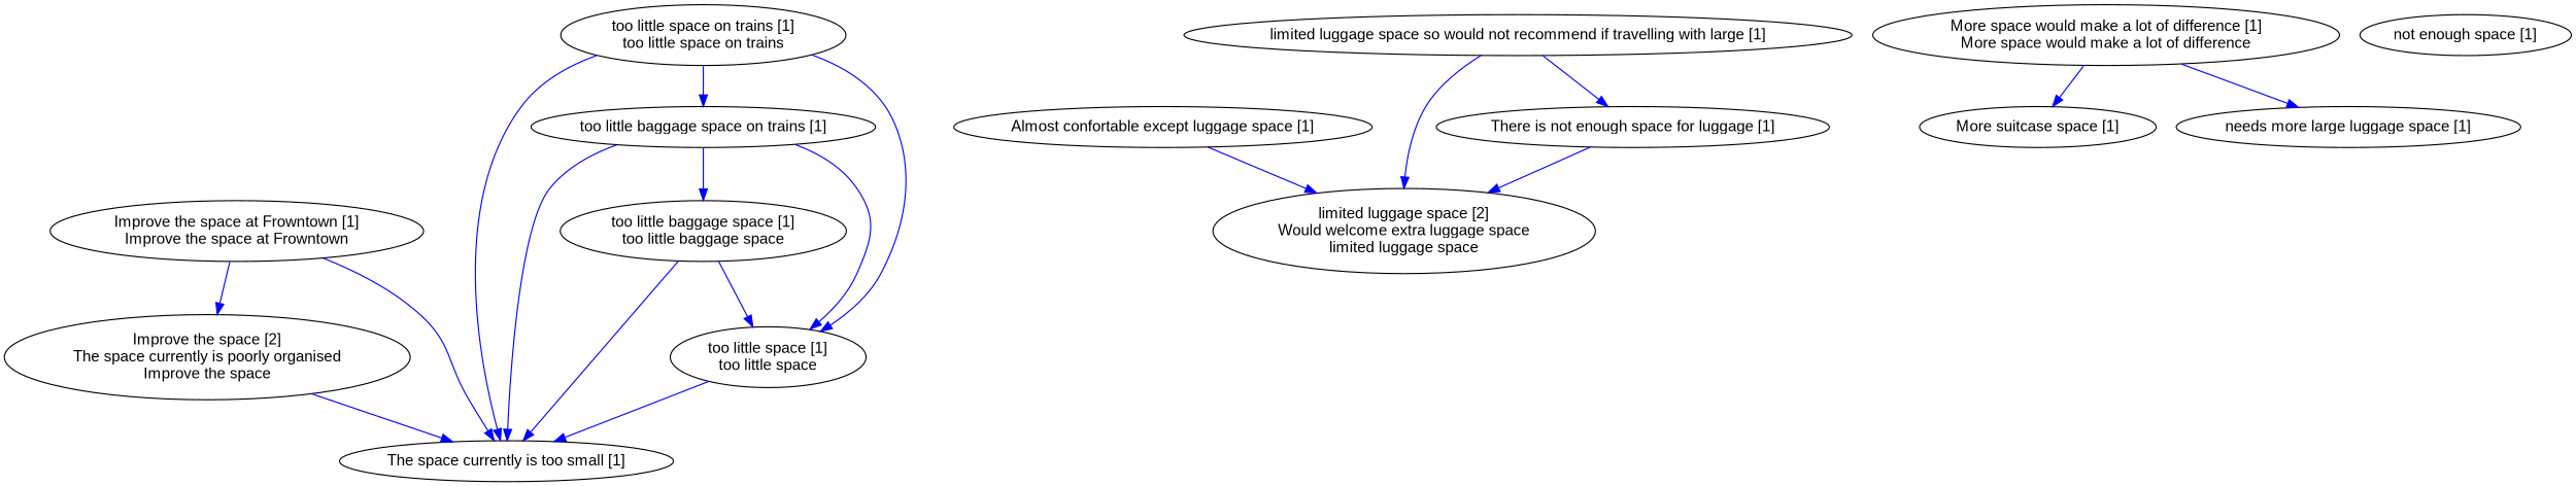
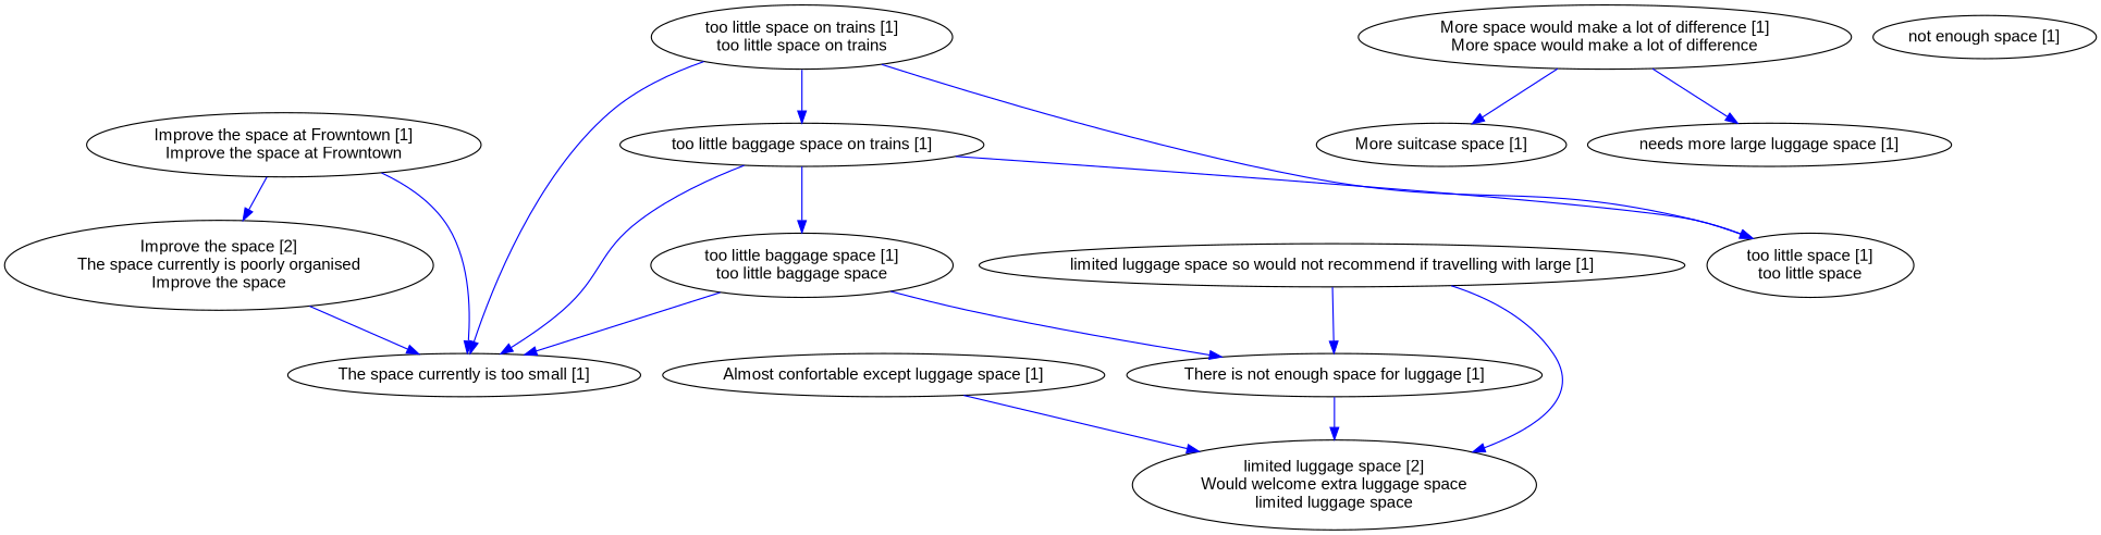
  digraph {
    fontname="Liberation Sans"
    node [fontname="Liberation Sans"]
    edge [color=blue fontname="Liberation Sans"]
    "Improve the space [2]\nThe space currently is poorly organised\nImprove the space"
    "The space currently is too small [1]"
    "Almost confortable except luggage space [1]"
    "limited luggage space [2]\nWould welcome extra luggage space\nlimited luggage space"
    "Improve the space at Frowntown [1]\nImprove the space at Frowntown"
    "More space would make a lot of difference [1]\nMore space would make a lot of difference"
    "More suitcase space [1]"
    "needs more large luggage space [1]"
    "There is not enough space for luggage [1]"
    "limited luggage space so would not recommend if travelling with large [1]"
    "not enough space [1]"
    "too little baggage space on trains [1]"
    "too little baggage space [1]\ntoo little baggage space"
    "too little space [1]\ntoo little space"
    "too little space on trains [1]\ntoo little space on trains"
    "Improve the space [2]\nThe space currently is poorly organised\nImprove the space" -> "The space currently is too small [1]"
    "Almost confortable except luggage space [1]" -> "limited luggage space [2]\nWould welcome extra luggage space\nlimited luggage space"
    "Improve the space at Frowntown [1]\nImprove the space at Frowntown" -> "Improve the space [2]\nThe space currently is poorly organised\nImprove the space"
    "Improve the space at Frowntown [1]\nImprove the space at Frowntown" -> "The space currently is too small [1]"
    "More space would make a lot of difference [1]\nMore space would make a lot of difference" -> "More suitcase space [1]"
    "More space would make a lot of difference [1]\nMore space would make a lot of difference" -> "needs more large luggage space [1]"
    "There is not enough space for luggage [1]" -> "limited luggage space [2]\nWould welcome extra luggage space\nlimited luggage space"
    "limited luggage space so would not recommend if travelling with large [1]" -> "limited luggage space [2]\nWould welcome extra luggage space\nlimited luggage space"
    "limited luggage space so would not recommend if travelling with large [1]" -> "There is not enough space for luggage [1]"
    "too little baggage space on trains [1]" -> "The space currently is too small [1]"
    "too little baggage space on trains [1]" -> "too little baggage space [1]\ntoo little baggage space"
    "too little baggage space on trains [1]" -> "too little space [1]\ntoo little space"
    "too little baggage space [1]\ntoo little baggage space" -> "The space currently is too small [1]"
-   "too little baggage space [1]\ntoo little baggage space" -> "too little space [1]\ntoo little space"
-   "too little space [1]\ntoo little space" -> "The space currently is too small [1]"
+   "too little baggage space [1]\ntoo little baggage space" -> "There is not enough space for luggage [1]"
    "too little space on trains [1]\ntoo little space on trains" -> "The space currently is too small [1]"
    "too little space on trains [1]\ntoo little space on trains" -> "too little baggage space on trains [1]"
    "too little space on trains [1]\ntoo little space on trains" -> "too little space [1]\ntoo little space"
  }
